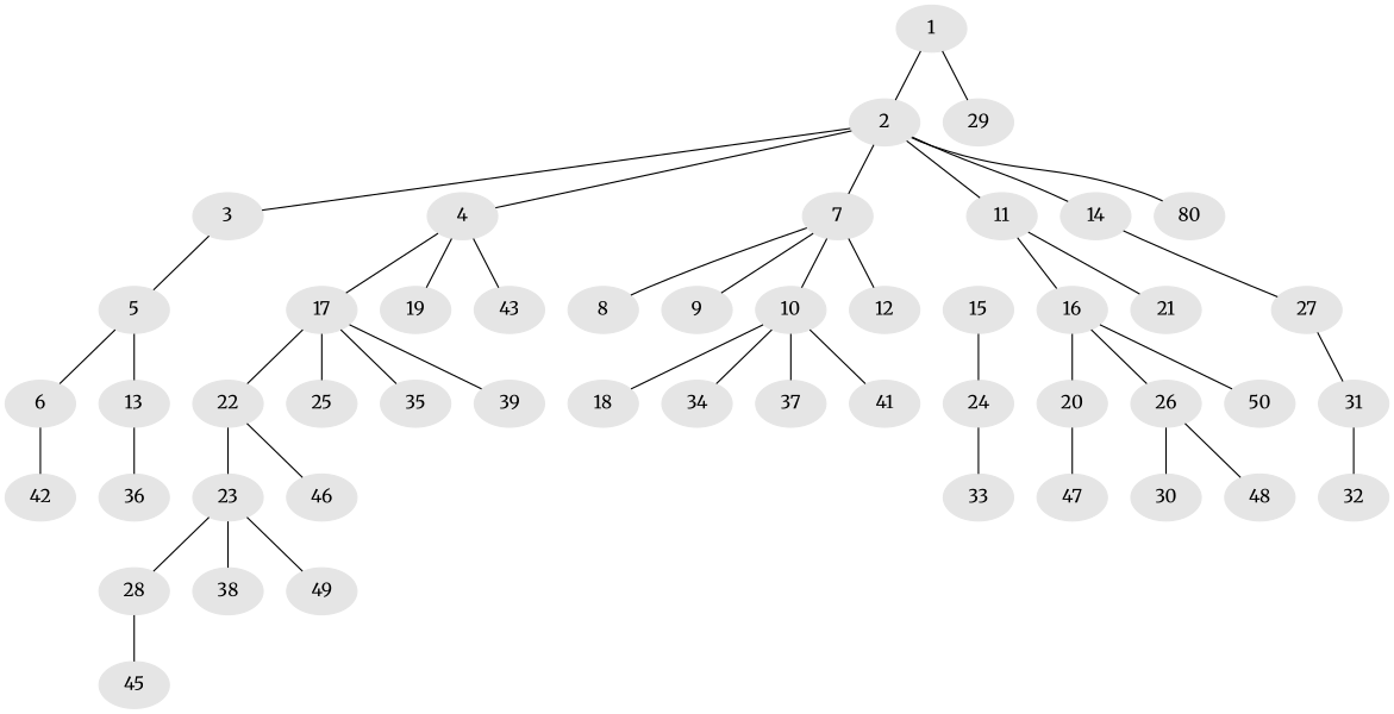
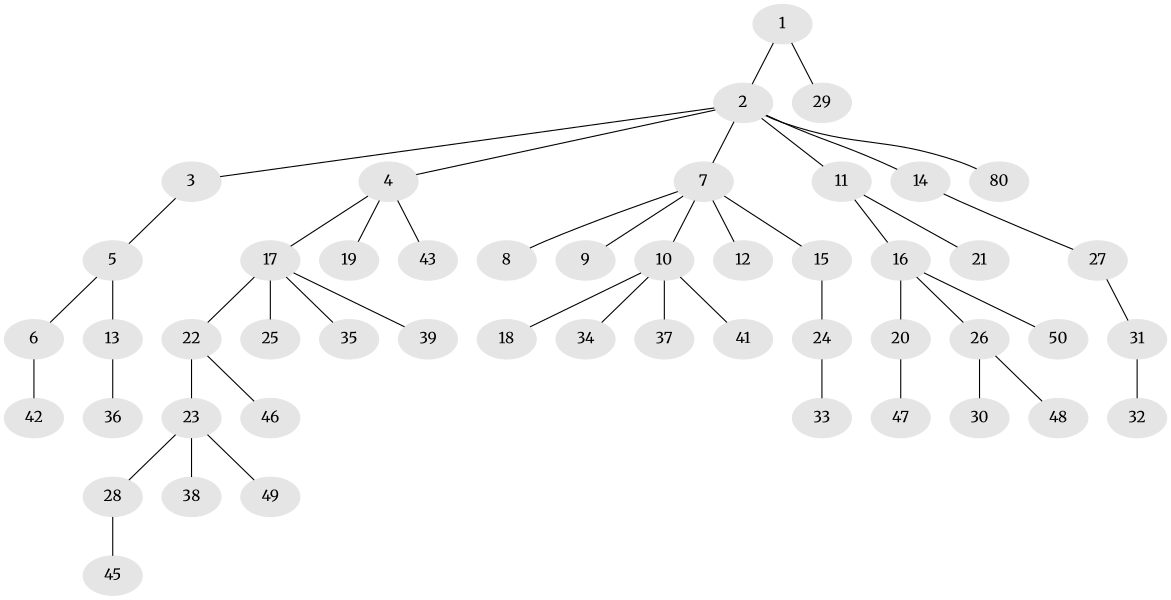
  graph {
    fontname=Merriweather
    node [color=gray90 fontname=Merriweather style=filled]
    edge [fontname=Merriweather]
    1
    2
    29
    3
    4
    7
    11
    14
    n9 [label=80]
    5
    17
    19
    43
    8
    9
    10
    12
    15
    16
    21
    27
    6
    13
    22
    25
    35
    39
    42
    36
    18
    34
    37
    41
    24
    20
    26
    50
    31
    33
    47
    30
    48
    23
    46
    28
    38
    49
    45
    32
    1 -- 2
    1 -- 29
    2 -- 3
    2 -- 4
    2 -- 7
    2 -- 11
    2 -- 14
    2 -- n9
    3 -- 5
    4 -- 17
    4 -- 19
    4 -- 43
    7 -- 8
    7 -- 9
    7 -- 10
    7 -- 12
+   7 -- 15
    11 -- 16
    11 -- 21
    14 -- 27
    5 -- 6
    5 -- 13
    17 -- 22
    17 -- 25
    17 -- 35
    17 -- 39
    10 -- 18
    10 -- 34
    10 -- 37
    10 -- 41
    15 -- 24
    16 -- 20
    16 -- 26
    16 -- 50
    27 -- 31
    6 -- 42
    13 -- 36
    22 -- 23
    22 -- 46
    24 -- 33
    20 -- 47
    26 -- 30
    26 -- 48
    31 -- 32
    23 -- 28
    23 -- 38
    23 -- 49
    28 -- 45
  }
